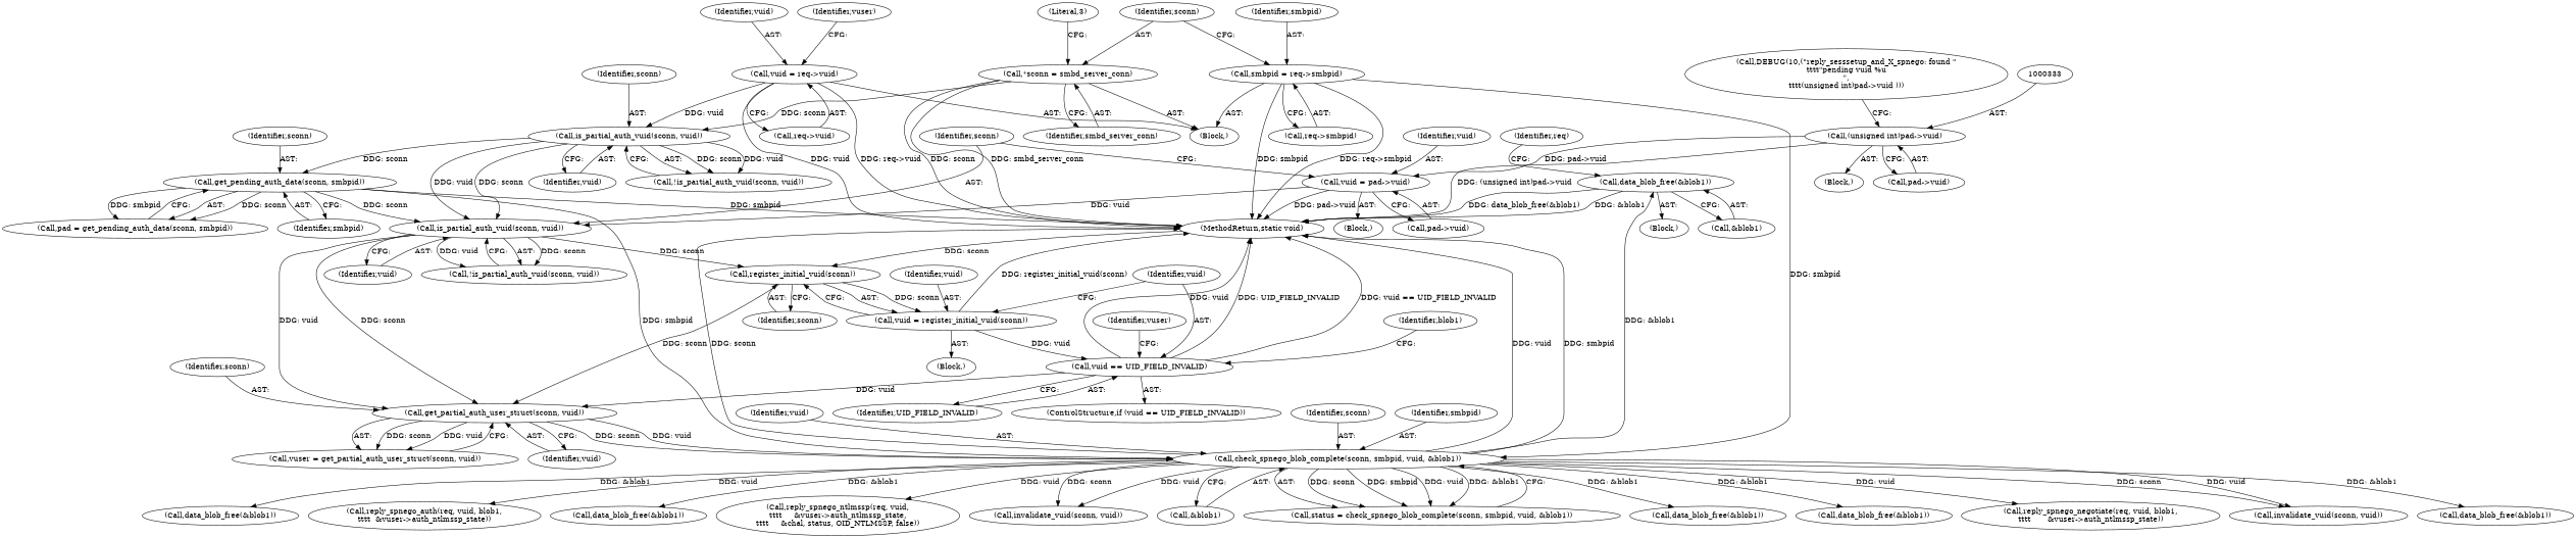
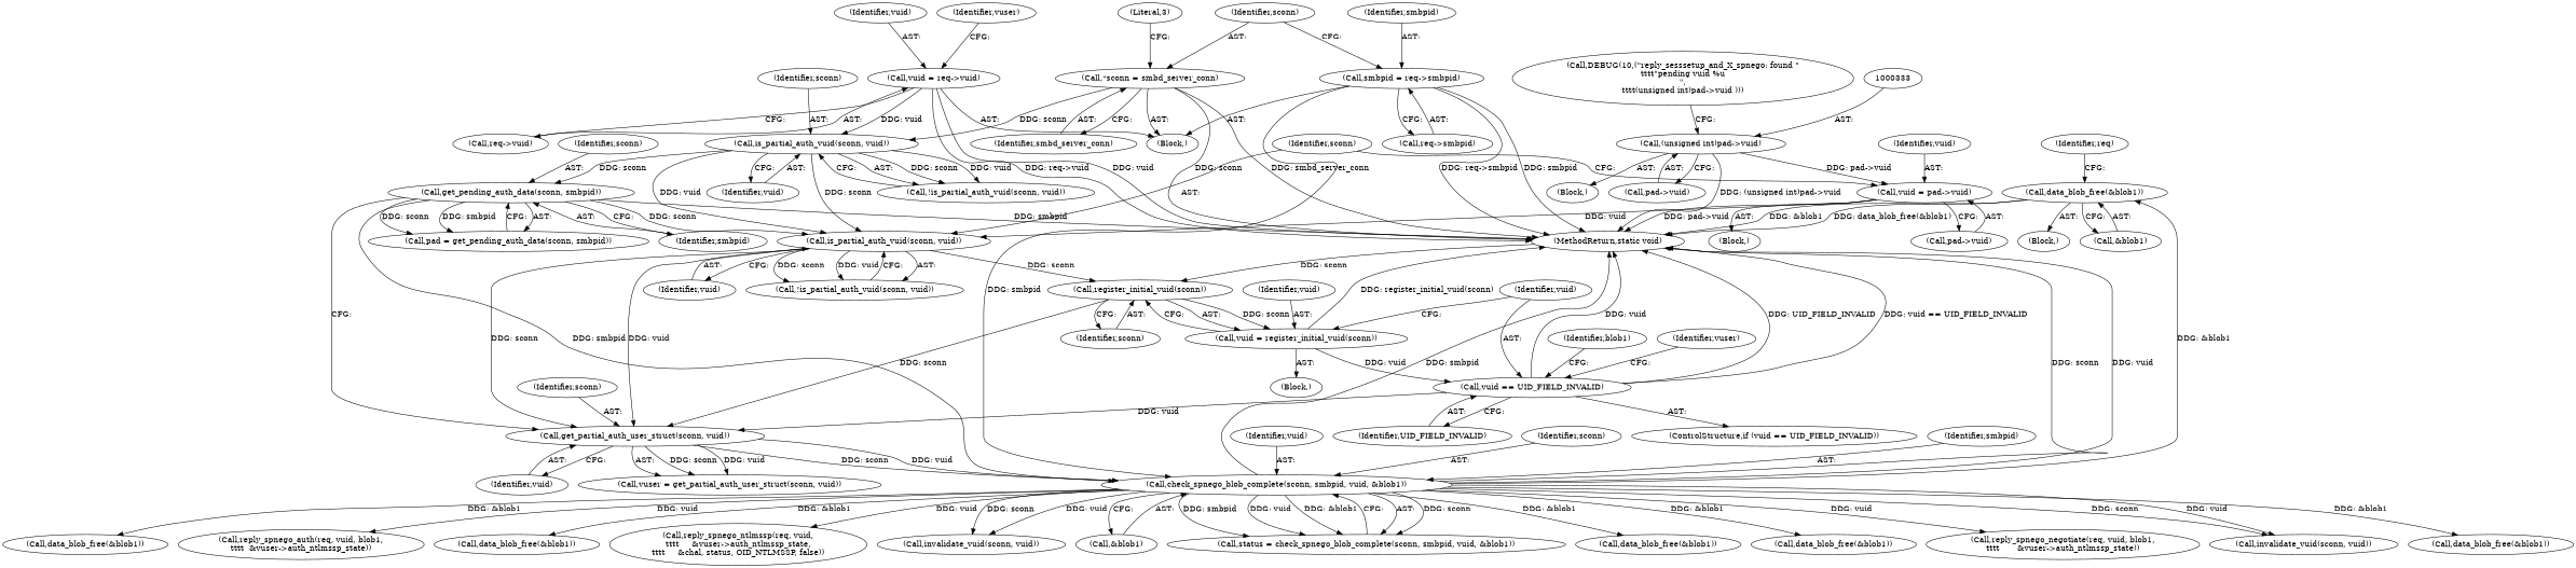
  digraph {
    fontname="DejaVu Serif"
    node [fontname="DejaVu Serif"]
    edge [fontname="DejaVu Serif"]
    n1 [label="(Call,data_blob_free(&blob1))"]
    n2 [label="(MethodReturn,static void)"]
    n3 [label="(Block,)"]
    n4 [label="(Call,&blob1)"]
    n5 [label="(Call,register_initial_vuid(sconn))"]
    n6 [label="(Call,check_spnego_blob_complete(sconn, smbpid, vuid, &blob1))"]
    n7 [label="(Call,data_blob_free(&blob1))"]
    n8 [label="(Call,reply_spnego_auth(req, vuid, blob1,\n\t\t\t\t  &vuser->auth_ntlmssp_state))"]
    n9 [label="(Call,data_blob_free(&blob1))"]
    n10 [label="(Call,reply_spnego_ntlmssp(req, vuid,\n\t\t\t\t     &vuser->auth_ntlmssp_state,\n\t\t\t\t     &chal, status, OID_NTLMSSP, false))"]
    n11 [label="(Call,invalidate_vuid(sconn, vuid))"]
    n12 [label="(Call,&blob1)"]
    n13 [label="(Call,status = check_spnego_blob_complete(sconn, smbpid, vuid, &blob1))"]
    n14 [label="(Call,data_blob_free(&blob1))"]
    n15 [label="(Call,data_blob_free(&blob1))"]
    n16 [label="(Call,reply_spnego_negotiate(req, vuid, blob1,\n\t\t\t\t       &vuser->auth_ntlmssp_state))"]
    n17 [label="(Call,invalidate_vuid(sconn, vuid))"]
    n18 [label="(Call,data_blob_free(&blob1))"]
    n19 [label="(Call,get_partial_auth_user_struct(sconn, vuid))"]
    n20 [label="(Call,vuser = get_partial_auth_user_struct(sconn, vuid))"]
    n21 [label="(Identifier,vuid)"]
    n22 [label="(Call,vuid = register_initial_vuid(sconn))"]
    n23 [label="(Identifier,sconn)"]
    n24 [label="(Call,vuid == UID_FIELD_INVALID)"]
    n25 [label="(Block,)"]
    n26 [label="(Call,is_partial_auth_vuid(sconn, vuid))"]
    n27 [label="(Identifier,vuid)"]
    n28 [label="(Call,!is_partial_auth_vuid(sconn, vuid))"]
    n29 [label="(Call,is_partial_auth_vuid(sconn, vuid))"]
    n30 [label="(Call,get_pending_auth_data(sconn, smbpid))"]
    n31 [label="(Call,!is_partial_auth_vuid(sconn, vuid))"]
    n32 [label="(Identifier,vuid)"]
    n33 [label="(Call,pad = get_pending_auth_data(sconn, smbpid))"]
    n34 [label="(Identifier,smbpid)"]
    n35 [label="(Call,*sconn = smbd_server_conn)"]
    n36 [label="(Block,)"]
    n37 [label="(Identifier,smbd_server_conn)"]
    n38 [label="(Call,vuid = req->vuid)"]
    n39 [label="(Call,req->vuid)"]
    n40 [label="(Call,smbpid = req->smbpid)"]
    n41 [label="(Call,req->smbpid)"]
    n42 [label="(Call,vuid = pad->vuid)"]
    n43 [label="(Block,)"]
    n44 [label="(Call,pad->vuid)"]
    n45 [label="(Call,(unsigned int)pad->vuid)"]
    n46 [label="(Block,)"]
    n47 [label="(Call,pad->vuid)"]
    n48 [label="(Identifier,UID_FIELD_INVALID)"]
    n49 [label="(ControlStructure,if (vuid == UID_FIELD_INVALID))"]
    n50 [label="(Identifier,vuid)"]
    n51 [label="(Identifier,sconn)"]
    n52 [label="(Identifier,vuid)"]
    n53 [label="(Identifier,vuid)"]
    n54 [label="(Identifier,sconn)"]
    n55 [label="(Identifier,sconn)"]
    n56 [label="(Identifier,smbpid)"]
    n57 [label="(Identifier,blob1)"]
    n58 [label="(Identifier,vuid)"]
    n59 [label="(Literal,3)"]
    n60 [label="(Identifier,vuser)"]
    n61 [label="(Identifier,sconn)"]
    n62 [label="(Identifier,sconn)"]
    n63 [label="(Call,DEBUG(10,(\"reply_sesssetup_and_X_spnego: found \"\n\t\t\t\t\"pending vuid %u\n\",\n\t\t\t\t(unsigned int)pad->vuid )))"]
    n64 [label="(Identifier,vuser)"]
    n65 [label="(Identifier,req)"]
    n66 [label="(Identifier,smbpid)"]
    n67 [label="(Identifier,vuid)"]
    n68 [label="(Identifier,sconn)"]
    1000333
    n1 -> n2 [label="DDG: &blob1"]
    n1 -> n2 [label="DDG: data_blob_free(&blob1)"]
    n1 -> n3 [label="AST: "]
    n1 -> n4 [label="CFG: "]
    n2 -> n5 [label="DDG: sconn"]
    n4 -> n1 [label="AST: "]
    n5 -> n19 [label="DDG: sconn"]
    n5 -> n22 [label="AST: "]
    n5 -> n22 [label="DDG: sconn"]
    n5 -> n23 [label="CFG: "]
    n6 -> n1 [label="DDG: &blob1"]
    n6 -> n2 [label="DDG: smbpid"]
    n6 -> n2 [label="DDG: sconn"]
    n6 -> n2 [label="DDG: vuid"]
    n6 -> n7 [label="DDG: &blob1"]
    n6 -> n8 [label="DDG: vuid"]
    n6 -> n9 [label="DDG: &blob1"]
    n6 -> n10 [label="DDG: vuid"]
    n6 -> n11 [label="DDG: sconn"]
    n6 -> n11 [label="DDG: vuid"]
    n6 -> n12 [label="CFG: "]
    n6 -> n13 [label="AST: "]
    n6 -> n13 [label="DDG: sconn"]
    n6 -> n13 [label="DDG: smbpid"]
    n6 -> n13 [label="DDG: vuid"]
    n6 -> n13 [label="DDG: &blob1"]
    n6 -> n14 [label="DDG: &blob1"]
    n6 -> n15 [label="DDG: &blob1"]
    n6 -> n16 [label="DDG: vuid"]
    n6 -> n17 [label="DDG: sconn"]
    n6 -> n17 [label="DDG: vuid"]
    n6 -> n18 [label="DDG: &blob1"]
    n12 -> n6 [label="AST: "]
    n13 -> n6 [label="CFG: "]
    n19 -> n6 [label="DDG: sconn"]
    n19 -> n6 [label="DDG: vuid"]
    n19 -> n20 [label="AST: "]
    n19 -> n20 [label="DDG: sconn"]
    n19 -> n20 [label="DDG: vuid"]
    n19 -> n21 [label="CFG: "]
-   n20 -> n19 [label="CFG: "]
+   n30 -> n19 [label="CFG: "]
    n21 -> n19 [label="AST: "]
    n22 -> n2 [label="DDG: register_initial_vuid(sconn)"]
    n22 -> n5 [label="CFG: "]
    n22 -> n24 [label="DDG: vuid"]
    n22 -> n25 [label="AST: "]
    n23 -> n5 [label="AST: "]
    n24 -> n2 [label="DDG: vuid == UID_FIELD_INVALID"]
    n24 -> n2 [label="DDG: vuid"]
    n24 -> n2 [label="DDG: UID_FIELD_INVALID"]
    n24 -> n19 [label="DDG: vuid"]
    n24 -> n48 [label="CFG: "]
    n24 -> n49 [label="AST: "]
    n26 -> n5 [label="DDG: sconn"]
    n26 -> n19 [label="DDG: sconn"]
    n26 -> n19 [label="DDG: vuid"]
    n26 -> n27 [label="CFG: "]
    n26 -> n28 [label="AST: "]
    n26 -> n28 [label="DDG: sconn"]
    n26 -> n28 [label="DDG: vuid"]
    n27 -> n26 [label="AST: "]
    n28 -> n26 [label="CFG: "]
    n29 -> n26 [label="DDG: sconn"]
    n29 -> n26 [label="DDG: vuid"]
    n29 -> n30 [label="DDG: sconn"]
    n29 -> n31 [label="AST: "]
    n29 -> n31 [label="DDG: sconn"]
    n29 -> n31 [label="DDG: vuid"]
    n29 -> n32 [label="CFG: "]
    n30 -> n2 [label="DDG: smbpid"]
    n30 -> n6 [label="DDG: smbpid"]
    n30 -> n26 [label="DDG: sconn"]
    n30 -> n33 [label="AST: "]
    n30 -> n33 [label="DDG: sconn"]
    n30 -> n33 [label="DDG: smbpid"]
    n30 -> n34 [label="CFG: "]
    n31 -> n29 [label="CFG: "]
    n32 -> n29 [label="AST: "]
    n33 -> n30 [label="CFG: "]
    n34 -> n30 [label="AST: "]
    n35 -> n2 [label="DDG: smbd_server_conn"]
    n35 -> n2 [label="DDG: sconn"]
    n35 -> n29 [label="DDG: sconn"]
    n35 -> n36 [label="AST: "]
    n35 -> n37 [label="CFG: "]
    n37 -> n35 [label="AST: "]
    n38 -> n2 [label="DDG: vuid"]
    n38 -> n2 [label="DDG: req->vuid"]
    n38 -> n29 [label="DDG: vuid"]
    n38 -> n36 [label="AST: "]
    n38 -> n39 [label="CFG: "]
    n39 -> n38 [label="AST: "]
    n40 -> n2 [label="DDG: req->smbpid"]
    n40 -> n2 [label="DDG: smbpid"]
    n40 -> n6 [label="DDG: smbpid"]
    n40 -> n36 [label="AST: "]
    n40 -> n41 [label="CFG: "]
    n41 -> n40 [label="AST: "]
    n42 -> n2 [label="DDG: pad->vuid"]
    n42 -> n26 [label="DDG: vuid"]
    n42 -> n43 [label="AST: "]
    n42 -> n44 [label="CFG: "]
    n44 -> n42 [label="AST: "]
    n45 -> n2 [label="DDG: (unsigned int)pad->vuid"]
    n45 -> n42 [label="DDG: pad->vuid"]
    n45 -> n46 [label="AST: "]
    n45 -> n47 [label="CFG: "]
    n47 -> n45 [label="AST: "]
    n48 -> n24 [label="AST: "]
    n50 -> n6 [label="AST: "]
    n51 -> n35 [label="AST: "]
    n51 -> n40 [label="CFG: "]
    n52 -> n38 [label="AST: "]
    n53 -> n22 [label="CFG: "]
    n53 -> n24 [label="AST: "]
    n54 -> n30 [label="AST: "]
    n55 -> n29 [label="AST: "]
    n56 -> n40 [label="AST: "]
    n57 -> n24 [label="CFG: "]
    n58 -> n22 [label="AST: "]
    n59 -> n35 [label="CFG: "]
    n60 -> n24 [label="CFG: "]
    n61 -> n6 [label="AST: "]
    n62 -> n26 [label="AST: "]
    n62 -> n42 [label="CFG: "]
    n63 -> n45 [label="CFG: "]
    n64 -> n38 [label="CFG: "]
    n65 -> n1 [label="CFG: "]
    n66 -> n6 [label="AST: "]
    n67 -> n42 [label="AST: "]
    n68 -> n19 [label="AST: "]
    1000333 -> n45 [label="AST: "]
  }
